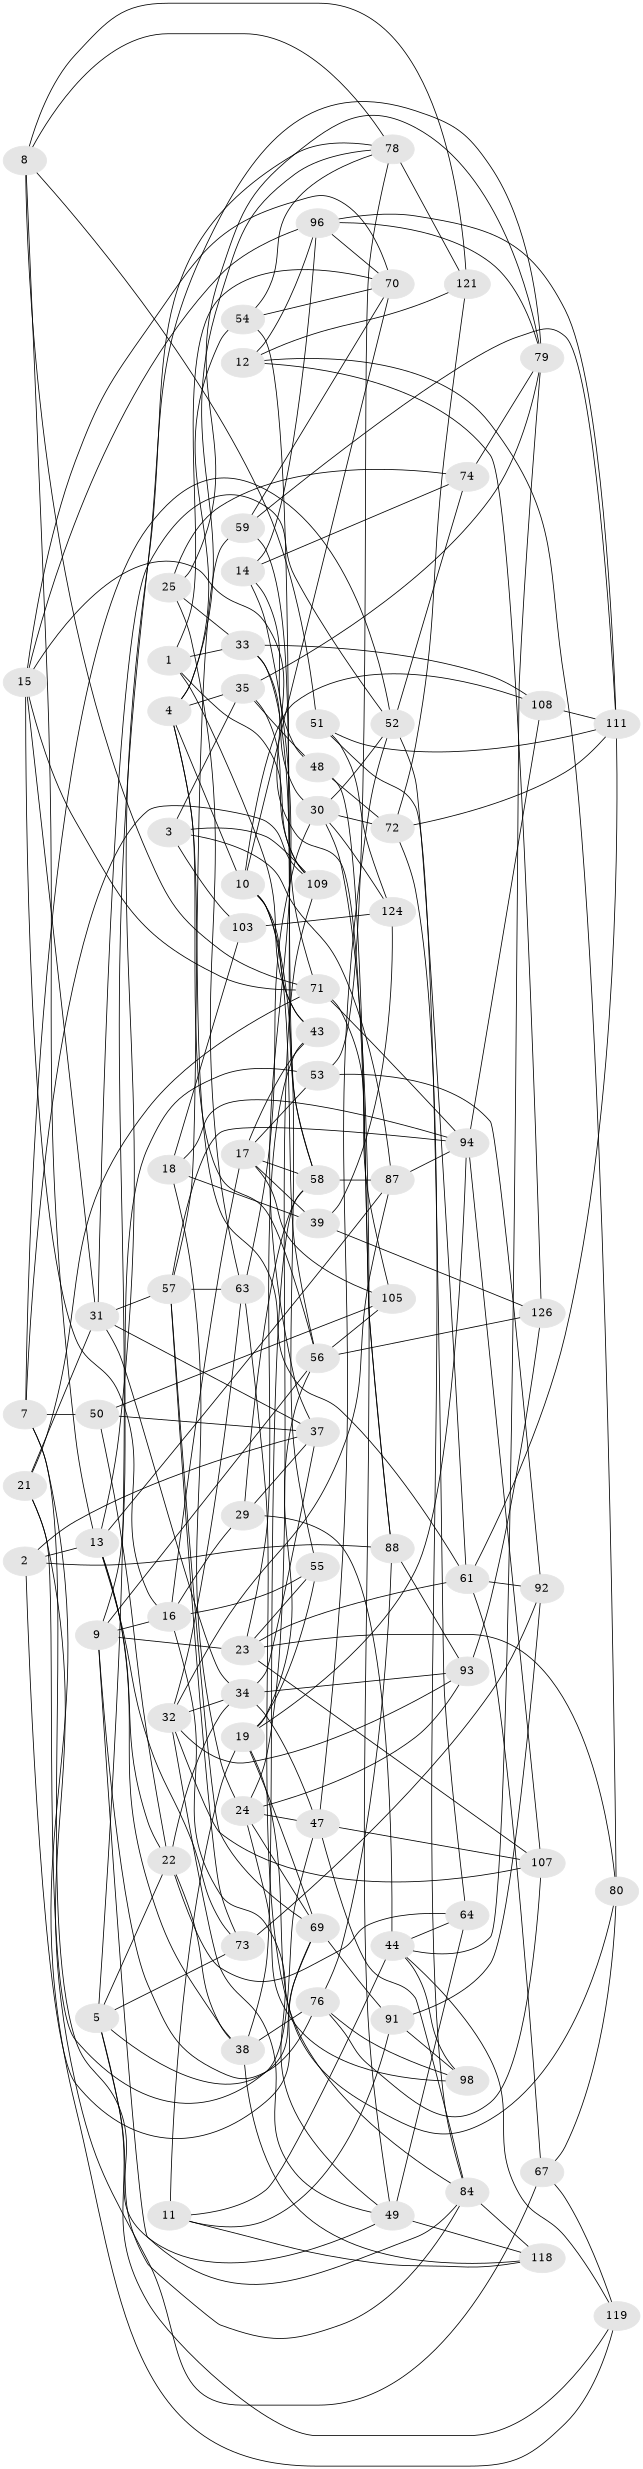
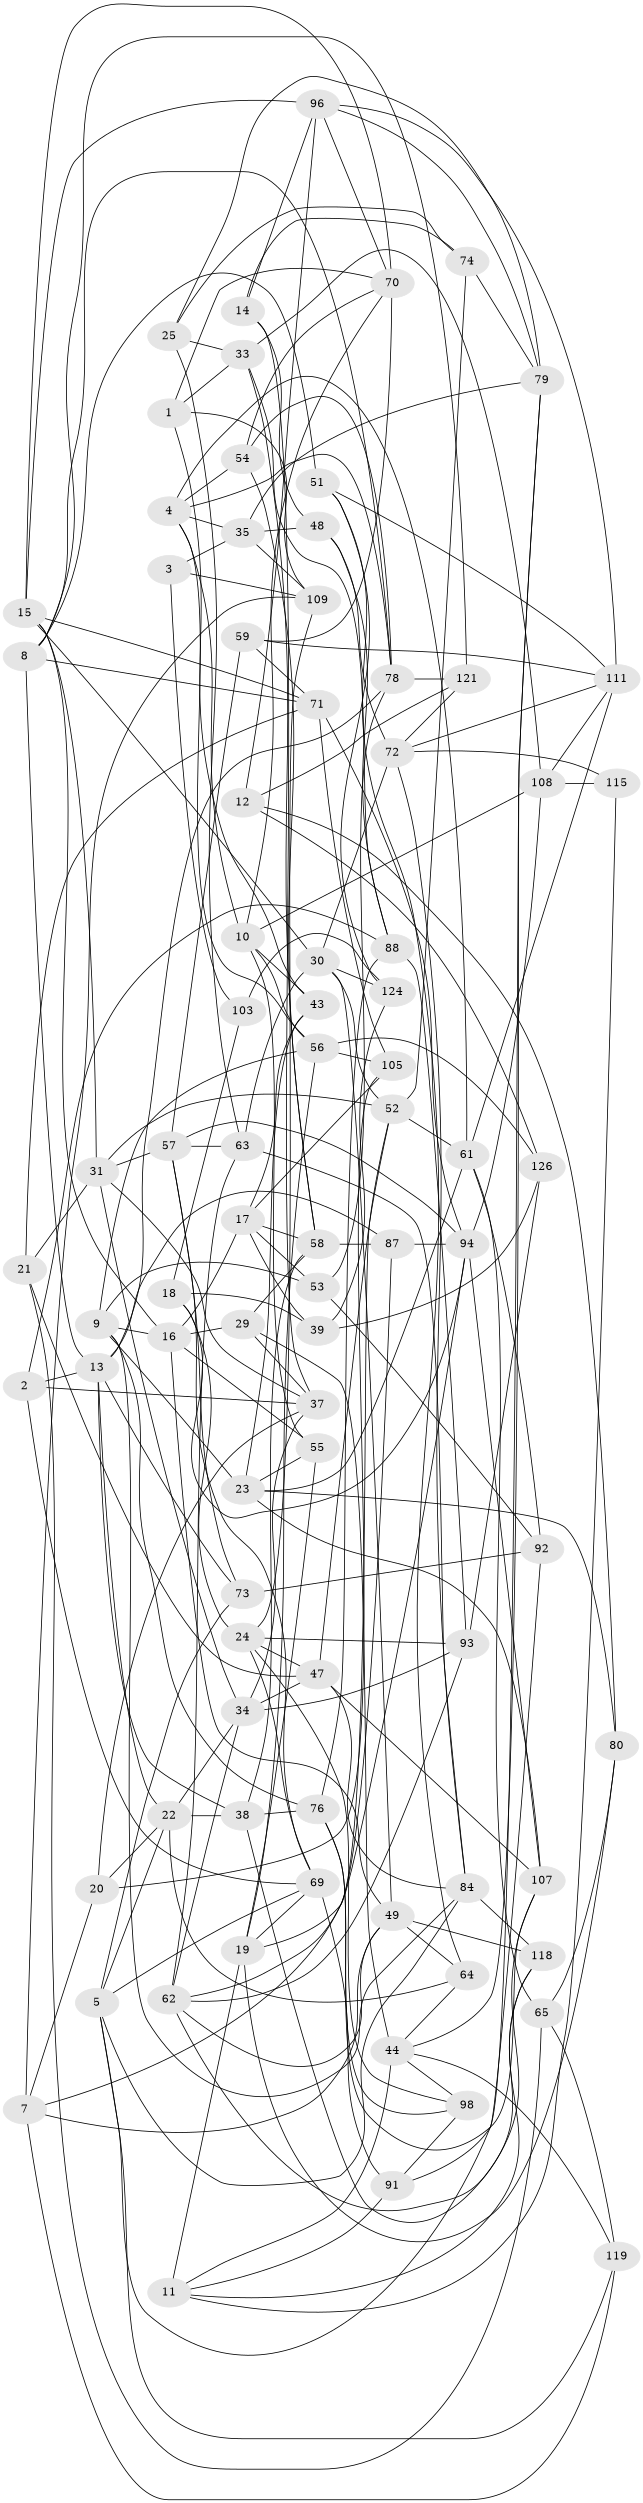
  graph {
    rankdir=LR
    node [color=gray90 style=filled]
    33 [super="+49"]
    88 [super="+100"]
    108 [super="+120"]
    58 [super="+96"]
    1
    43
    70 [super="+112"]
    109
    35 [super="+77"]
    79 [super="+102"]
    48
    13 [super="+95"]
    87
    78 [super="+117"]
    22 [super="+116"]
    73
    38 [super="+123"]
    2
    37 [super="+60"]
    69 [super="+86"]
    91
    93 [super="+128"]
    3
    103
    94 [super="+110"]
    124
    4 [super="+40"]
    10 [super="+27"]
    54
    56 [super="+81"]
    61 [super="+68"]
    55
    126
    105
-   67
+   67 [label=65]
    111 [super="+114"]
    92
    121
    5 [super="+6"]
    84 [super="+127"]
    119
    34 [super="+104"]
    64
    118
    7 [super="+41"]
-   20 [label=50]
+   20
    n47 [label=49 super="+66"]
    52 [super="+97"]
    76 [super="+90"]
    74
    8
    71 [super="+82"]
    51
    9 [super="+36"]
    16 [super="+42"]
    23 [super="+101"]
    53
    17 [super="+28"]
    29
    80
    107 [super="+129"]
    98
+   115
    11 [super="+125"]
    19 [super="+89"]
    44 [super="+106"]
    30 [super="+85"]
    72 [super="+113"]
    n69 [label=96 super="+46"]
    12
    14
    15 [super="+99"]
    31 [super="+65"]
    57 [super="+122"]
    39
    24 [super="+62"]
    47 [super="+83"]
    18
    21 [super="+75"]
    25
    63
    59
-   32 [super="+50"]
+   32 [super="+50" label=62]
    33 -- 88
    33 -- 108
    33 -- 58
    88 -- 93 [weight=2]
    108 -- 111
+   108 -- 115
    58 -- 87
    1 -- 33
    1 -- 43
    1 -- 70
    1 -- 109
    35 -- 109
    35 -- 79
    35 -- 48
    48 -- 88
    48 -- 72
    13 -- 87
    13 -- 78
    13 -- 22
    13 -- 73
    13 -- 38
    87 -- 94
    78 -- 121
    22 -- 38
    22 -- 34
    22 -- 64
    73 -- 92
    38 -- 58
    38 -- 118
    38 -- 76
    2 -- 88
    2 -- 13
    2 -- 37
    2 -- 69
    69 -- 91
    91 -- 92
    91 -- 98
    93 -- 126
    3 -- 109
    3 -- 35
-   3 -- 87
    3 -- 103
    103 -- 124
    94 -- 108
    94 -- 107
    4 -- 35
    4 -- 78
    4 -- 10
    4 -- 54
    4 -- 56
    4 -- 61
    10 -- 108
    10 -- 43
    10 -- 70
    10 -- 56
    10 -- 55
    54 -- 58
    54 -- 70
    54 -- 78
    56 -- 126
    56 -- 105
    61 -- 67
    61 -- 111
    61 -- 92
    67 -- 119
    67 -- 80
    5 -- 79
    5 -- 22
    5 -- 73
    5 -- 69
    5 -- 84
    5 -- 119
    84 -- 118
    34 -- 37
    34 -- 93
    34 -- 47
    7 -- 109
    7 -- 119
    7 -- 20
    7 -- n47
    7 -- 52
    20 -- 22
    20 -- 37
    20 -- 105
    n47 -- 64
    n47 -- 118
    52 -- 61
    52 -- 74
    76 -- 88
    76 -- 107 [weight=2]
    76 -- 98
    74 -- 79
    8 -- 13
    8 -- 78
    8 -- 121
    8 -- 71
    8 -- 51
    71 -- 94
    71 -- 105
    51 -- 124
    51 -- 111
    51 -- 64
    9 -- 56
    9 -- 84
    9 -- 76
    9 -- 16
    9 -- 23
    9 -- 53
    16 -- 55
    16 -- n47
    16 -- 17
    16 -- 29
    23 -- 43
    23 -- 61
    23 -- 55
    23 -- 80
    23 -- 107
    53 -- 78
    53 -- 92
    17 -- 58
    17 -- 43
    17 -- 105
    17 -- 53
    17 -- 39
    29 -- 58
    29 -- 37
    29 -- 44
    11 -- 91
    11 -- 118
+   11 -- 115
    11 -- 19
    11 -- 44
    19 -- 69
    19 -- 94
    19 -- 56
    19 -- 55
    19 -- 80
    44 -- 79
    44 -- 119
    44 -- 64
    44 -- 98
    30 -- 124
    30 -- n47
    30 -- 52
    30 -- 72
    72 -- 111
    72 -- 121
    72 -- 84
+   72 -- 115
    n69 -- 70
    n69 -- 79
    n69 -- 111
    12 -- 126
    12 -- 121
    12 -- 80
    12 -- n69
    14 -- 48
    14 -- 37
    14 -- 74
    14 -- n69
    15 -- 70
    15 -- 71
    15 -- 16
    15 -- 30
    15 -- n69
    15 -- 31
    31 -- 37
    31 -- 34
    31 -- 52
    31 -- 57
    57 -- 73
    57 -- 69
    57 -- 94
    57 -- 63
    57 -- 59
    39 -- 124
    39 -- 126
    24 -- 109
    24 -- 69
    24 -- 93
    24 -- 98
    24 -- 47
    47 -- 84
    47 -- 52
    47 -- 107
    18 -- 103
    18 -- 94
    18 -- 39
    18 -- 24
    21 -- 67
    21 -- 71
    21 -- 31
    21 -- 47
    25 -- 33
    25 -- 79
    25 -- 74
    25 -- 63
    63 -- 84
    63 -- 30
    59 -- 70
    59 -- 111
    59 -- 71
    32 -- 87
    32 -- 93
    32 -- 34
    32 -- n47
    32 -- 107
    32 -- 63
  }
